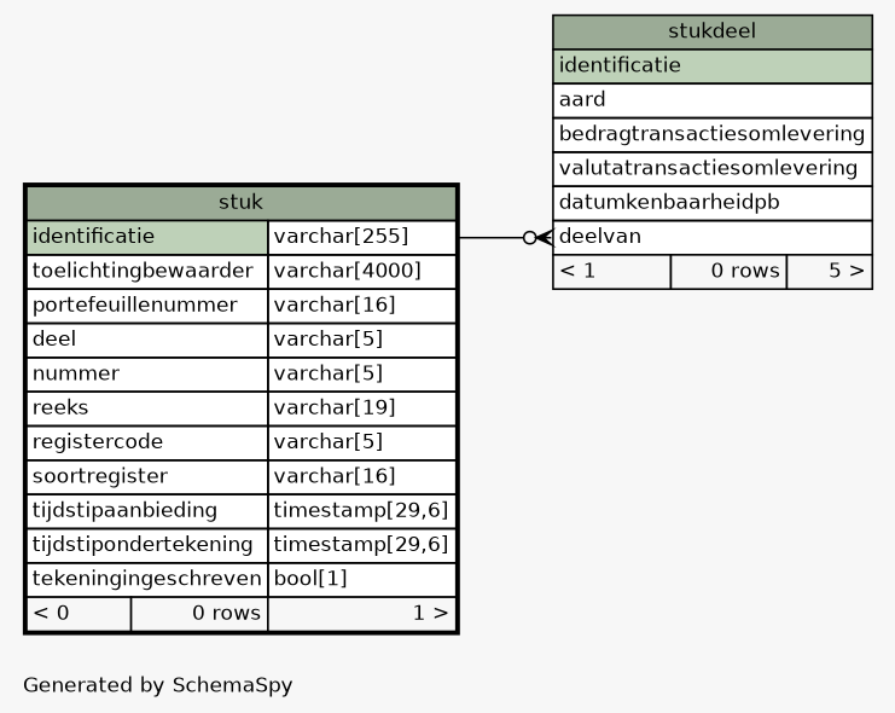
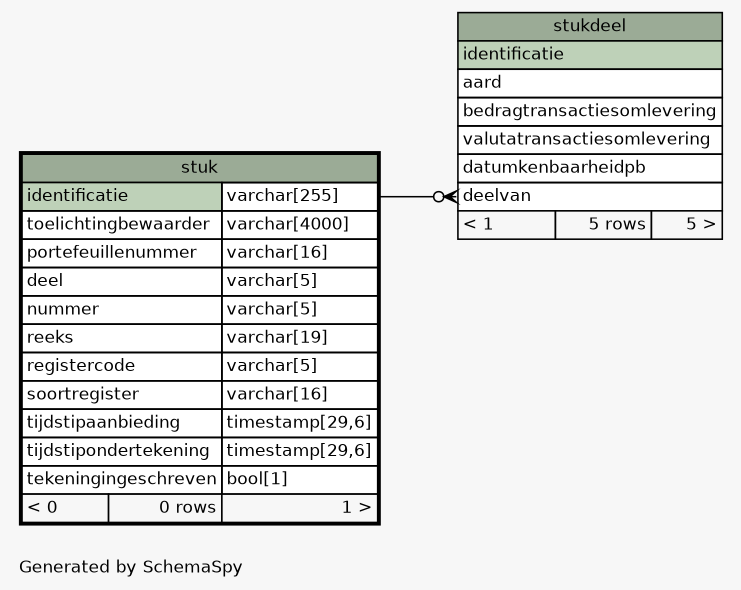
  digraph {
    bgcolor="#f7f7f7"
    fontname=Helvetica
    fontsize=11
    label="\nGenerated by SchemaSpy"
    labeljust=l
    nodesep=0.18
    rankdir=RL
    ranksep=0.46
    node [fontname=Helvetica fontsize=11 shape=plaintext]
-   n1 [label=<     <TABLE BORDER="0" CELLBORDER="1" CELLSPACING="0" BGCOLOR="#ffffff">       <TR><TD COLSPAN="3" BGCOLOR="#9bab96" ALIGN="CENTER">stukdeel</TD></TR>       <TR><TD PORT="identificatie" COLSPAN="3" BGCOLOR="#bed1b8" ALIGN="LEFT">identificatie</TD></TR>       <TR><TD PORT="aard" COLSPAN="3" ALIGN="LEFT">aard</TD></TR>       <TR><TD PORT="bedragtransactiesomlevering" COLSPAN="3" ALIGN="LEFT">bedragtransactiesomlevering</TD></TR>       <TR><TD PORT="valutatransactiesomlevering" COLSPAN="3" ALIGN="LEFT">valutatransactiesomlevering</TD></TR>       <TR><TD PORT="datumkenbaarheidpb" COLSPAN="3" ALIGN="LEFT">datumkenbaarheidpb</TD></TR>       <TR><TD PORT="deelvan" COLSPAN="3" ALIGN="LEFT">deelvan</TD></TR>       <TR><TD ALIGN="LEFT" BGCOLOR="#f7f7f7">&lt; 1</TD><TD ALIGN="RIGHT" BGCOLOR="#f7f7f7">0 rows</TD><TD ALIGN="RIGHT" BGCOLOR="#f7f7f7">5 &gt;</TD></TR>     </TABLE>>]
+   n1 [label=<     <TABLE BORDER="0" CELLBORDER="1" CELLSPACING="0" BGCOLOR="#ffffff">       <TR><TD COLSPAN="3" BGCOLOR="#9bab96" ALIGN="CENTER">stukdeel</TD></TR>       <TR><TD PORT="identificatie" COLSPAN="3" BGCOLOR="#bed1b8" ALIGN="LEFT">identificatie</TD></TR>       <TR><TD PORT="aard" COLSPAN="3" ALIGN="LEFT">aard</TD></TR>       <TR><TD PORT="bedragtransactiesomlevering" COLSPAN="3" ALIGN="LEFT">bedragtransactiesomlevering</TD></TR>       <TR><TD PORT="valutatransactiesomlevering" COLSPAN="3" ALIGN="LEFT">valutatransactiesomlevering</TD></TR>       <TR><TD PORT="datumkenbaarheidpb" COLSPAN="3" ALIGN="LEFT">datumkenbaarheidpb</TD></TR>       <TR><TD PORT="deelvan" COLSPAN="3" ALIGN="LEFT">deelvan</TD></TR>       <TR><TD ALIGN="LEFT" BGCOLOR="#f7f7f7">&lt; 1</TD><TD ALIGN="RIGHT" BGCOLOR="#f7f7f7">5 rows</TD><TD ALIGN="RIGHT" BGCOLOR="#f7f7f7">5 &gt;</TD></TR>     </TABLE>>]
    n2 [label=<     <TABLE BORDER="2" CELLBORDER="1" CELLSPACING="0" BGCOLOR="#ffffff">       <TR><TD COLSPAN="3" BGCOLOR="#9bab96" ALIGN="CENTER">stuk</TD></TR>       <TR><TD PORT="identificatie" COLSPAN="2" BGCOLOR="#bed1b8" ALIGN="LEFT">identificatie</TD><TD PORT="identificatie.type" ALIGN="LEFT">varchar[255]</TD></TR>       <TR><TD PORT="toelichtingbewaarder" COLSPAN="2" ALIGN="LEFT">toelichtingbewaarder</TD><TD PORT="toelichtingbewaarder.type" ALIGN="LEFT">varchar[4000]</TD></TR>       <TR><TD PORT="portefeuillenummer" COLSPAN="2" ALIGN="LEFT">portefeuillenummer</TD><TD PORT="portefeuillenummer.type" ALIGN="LEFT">varchar[16]</TD></TR>       <TR><TD PORT="deel" COLSPAN="2" ALIGN="LEFT">deel</TD><TD PORT="deel.type" ALIGN="LEFT">varchar[5]</TD></TR>       <TR><TD PORT="nummer" COLSPAN="2" ALIGN="LEFT">nummer</TD><TD PORT="nummer.type" ALIGN="LEFT">varchar[5]</TD></TR>       <TR><TD PORT="reeks" COLSPAN="2" ALIGN="LEFT">reeks</TD><TD PORT="reeks.type" ALIGN="LEFT">varchar[19]</TD></TR>       <TR><TD PORT="registercode" COLSPAN="2" ALIGN="LEFT">registercode</TD><TD PORT="registercode.type" ALIGN="LEFT">varchar[5]</TD></TR>       <TR><TD PORT="soortregister" COLSPAN="2" ALIGN="LEFT">soortregister</TD><TD PORT="soortregister.type" ALIGN="LEFT">varchar[16]</TD></TR>       <TR><TD PORT="tijdstipaanbieding" COLSPAN="2" ALIGN="LEFT">tijdstipaanbieding</TD><TD PORT="tijdstipaanbieding.type" ALIGN="LEFT">timestamp[29,6]</TD></TR>       <TR><TD PORT="tijdstipondertekening" COLSPAN="2" ALIGN="LEFT">tijdstipondertekening</TD><TD PORT="tijdstipondertekening.type" ALIGN="LEFT">timestamp[29,6]</TD></TR>       <TR><TD PORT="tekeningingeschreven" COLSPAN="2" ALIGN="LEFT">tekeningingeschreven</TD><TD PORT="tekeningingeschreven.type" ALIGN="LEFT">bool[1]</TD></TR>       <TR><TD ALIGN="LEFT" BGCOLOR="#f7f7f7">&lt; 0</TD><TD ALIGN="RIGHT" BGCOLOR="#f7f7f7">0 rows</TD><TD ALIGN="RIGHT" BGCOLOR="#f7f7f7">1 &gt;</TD></TR>     </TABLE>>]
    n1 -> n2 [arrowhead=none arrowsize=0.8 arrowtail=crowodot dir=back headport="identificatie.type:e" tailport="deelvan:w"]
  }
